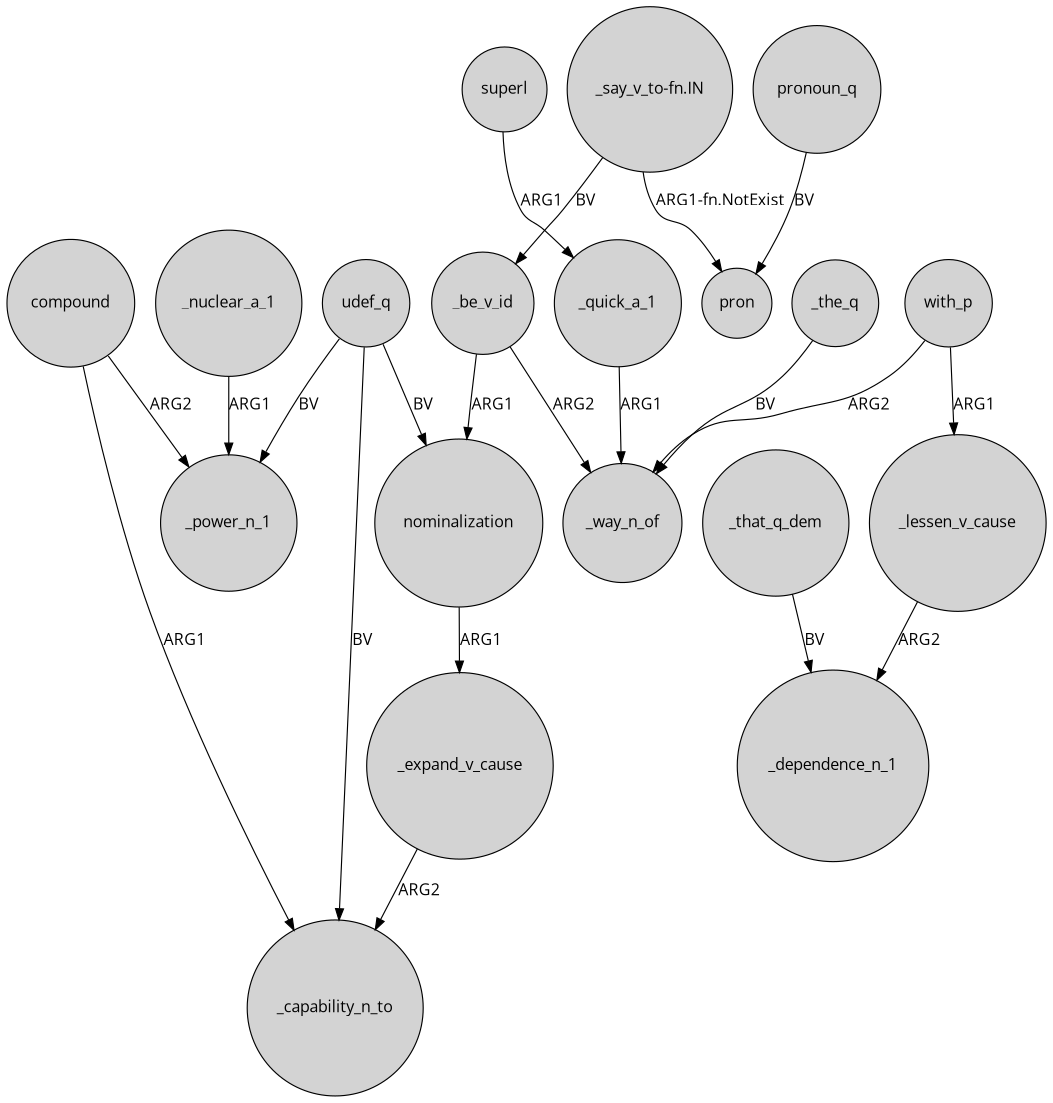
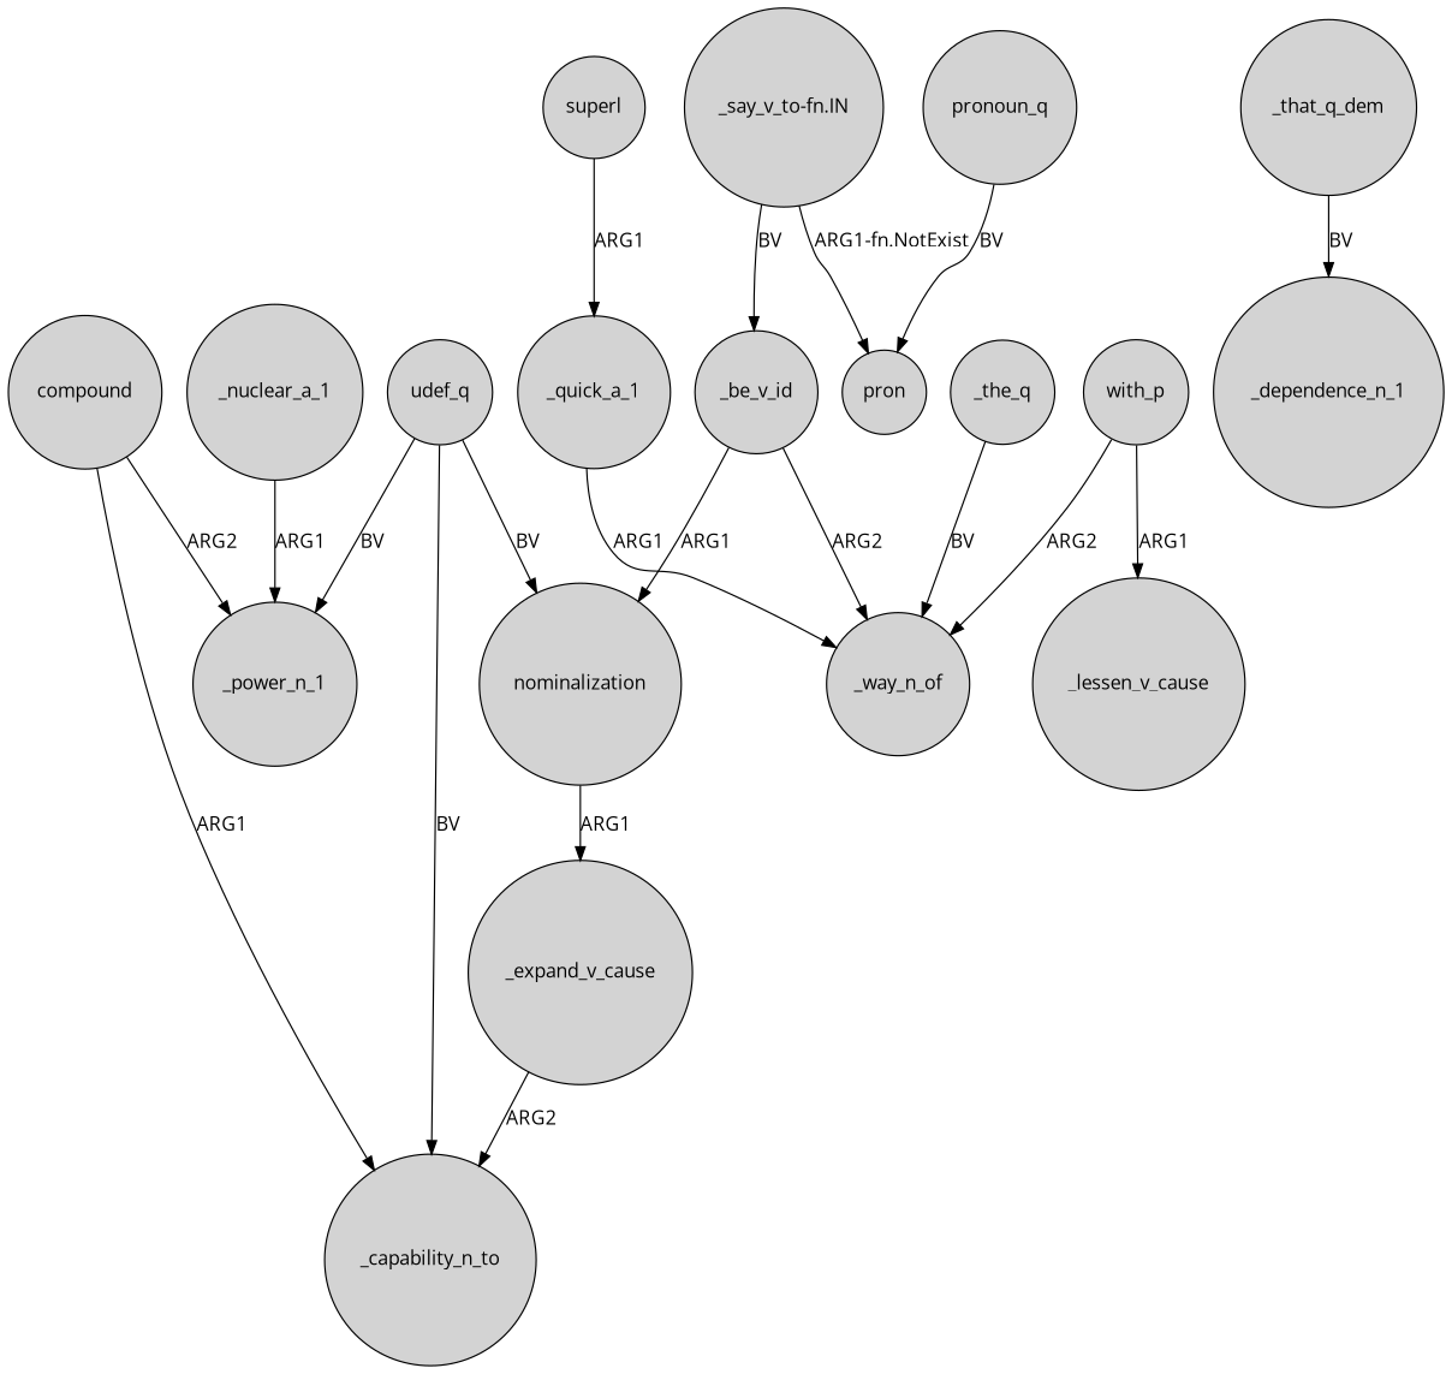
  digraph {
    fontname="Open Sans"
    node [fontname="Open Sans" shape=circle style=filled]
    edge [fontname="Open Sans"]
    superl
    _quick_a_1
    _way_n_of
    _be_v_id
    nominalization
    _expand_v_cause
    _capability_n_to
    _the_q
    "_say_v_to-fn.IN"
    pron
    _lessen_v_cause
    _dependence_n_1
    _that_q_dem
    with_p
    pronoun_q
    _nuclear_a_1
    _power_n_1
    compound
    udef_q
    superl -> _quick_a_1 [label=ARG1]
    _quick_a_1 -> _way_n_of [label=ARG1]
    _be_v_id -> _way_n_of [label=ARG2]
    _be_v_id -> nominalization [label=ARG1]
    nominalization -> _expand_v_cause [label=ARG1]
    _expand_v_cause -> _capability_n_to [label=ARG2]
    _the_q -> _way_n_of [label=BV]
    "_say_v_to-fn.IN" -> _be_v_id [label=BV]
    "_say_v_to-fn.IN" -> pron [label="ARG1-fn.NotExist"]
-   _lessen_v_cause -> _dependence_n_1 [label=ARG2]
    _that_q_dem -> _dependence_n_1 [label=BV]
    with_p -> _way_n_of [label=ARG2]
    with_p -> _lessen_v_cause [label=ARG1]
    pronoun_q -> pron [label=BV]
    _nuclear_a_1 -> _power_n_1 [label=ARG1]
    compound -> _capability_n_to [label=ARG1]
    compound -> _power_n_1 [label=ARG2]
    udef_q -> nominalization [label=BV]
    udef_q -> _capability_n_to [label=BV]
    udef_q -> _power_n_1 [label=BV]
  }
